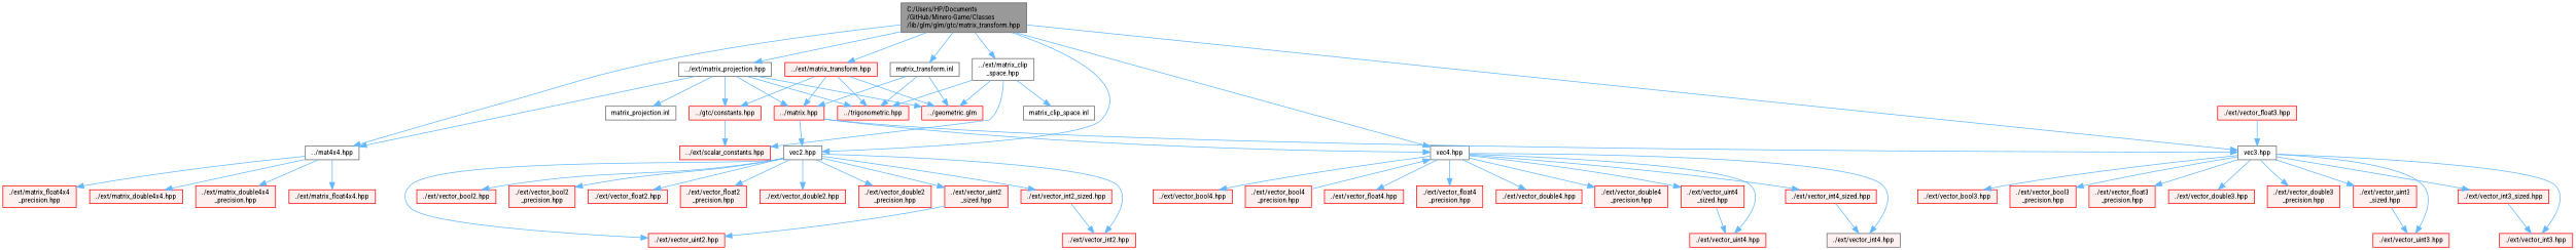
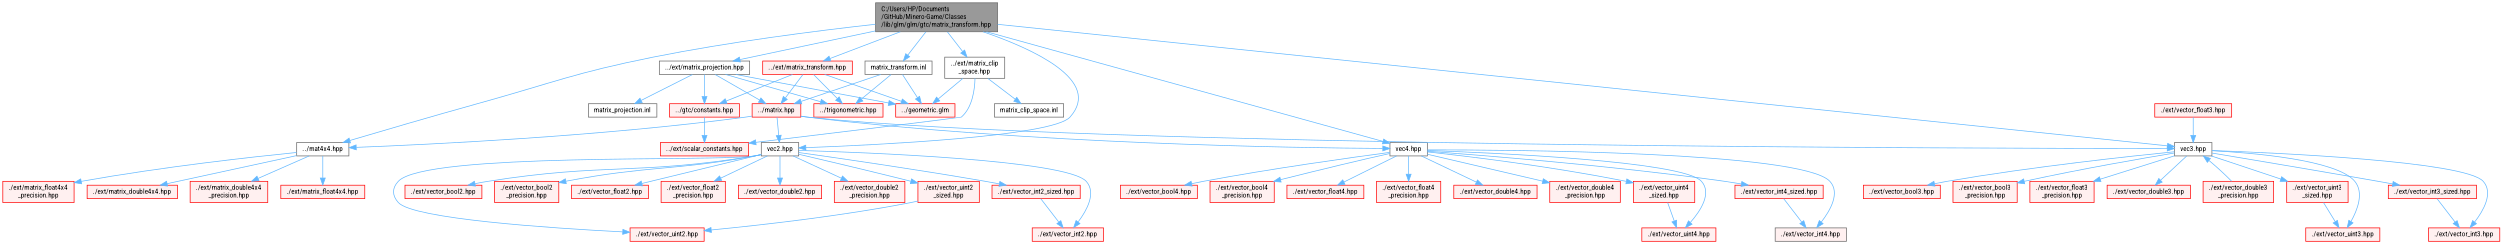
  digraph {
    fontname="Roboto Condensed"
    node [color=red fillcolor="#FFF0F0" fontname="Roboto Condensed" fontsize=10 shape=box style=filled]
    edge [color=steelblue1 fontname="Roboto Condensed" fontsize=10 labelfontname=Helvetica labelfontsize=10 style=solid]
    n1 [color=gray40 fillcolor=grey60 fontcolor=black height=0.2 label="C:/Users/HP/Documents\l/GitHub/Minero-Game/Classes\l/lib/glm/glm/gtc/matrix_transform.hpp" width=0.4]
    n2 [color=grey40 fillcolor=white height=0.2 label="../mat4x4.hpp" width=0.4]
    n3 [color=grey40 fillcolor=white height=0.2 label="vec2.hpp" width=0.4]
    n4 [color=grey40 fillcolor=white height=0.2 label="vec3.hpp" width=0.4]
    n5 [color=grey40 fillcolor=white height=0.2 label="vec4.hpp" width=0.4]
    n6 [color=grey40 fillcolor=white height=0.2 label="../ext/matrix_projection.hpp" width=0.4]
    n7 [color=grey40 fillcolor=white height=0.2 label="../ext/matrix_clip\l_space.hpp" width=0.4]
    n8 [height=0.2 label="../ext/matrix_transform.hpp" width=0.4]
    n9 [color=grey40 fillcolor=white height=0.2 label="matrix_transform.inl" width=0.4]
    n10 [height=0.2 label="./ext/matrix_double4x4.hpp" width=0.4]
    n11 [height=0.2 label="./ext/matrix_double4x4\l_precision.hpp" width=0.4]
    n12 [height=0.2 label="./ext/matrix_float4x4.hpp" width=0.4]
    n13 [height=0.2 label="./ext/matrix_float4x4\l_precision.hpp" width=0.4]
    n14 [height=0.2 label="./ext/vector_bool2.hpp" width=0.4]
    n15 [height=0.2 label="./ext/vector_bool2\l_precision.hpp" width=0.4]
    n16 [height=0.2 label="./ext/vector_float2.hpp" width=0.4]
    n17 [height=0.2 label="./ext/vector_float2\l_precision.hpp" width=0.4]
    n18 [height=0.2 label="./ext/vector_double2.hpp" width=0.4]
    n19 [height=0.2 label="./ext/vector_double2\l_precision.hpp" width=0.4]
    n20 [height=0.2 label="./ext/vector_int2.hpp" width=0.4]
    n21 [height=0.2 label="./ext/vector_int2_sized.hpp" width=0.4]
    n22 [height=0.2 label="./ext/vector_uint2.hpp" width=0.4]
    n23 [height=0.2 label="./ext/vector_uint2\l_sized.hpp" width=0.4]
    n24 [height=0.2 label="./ext/vector_bool3.hpp" width=0.4]
    n25 [height=0.2 label="./ext/vector_bool3\l_precision.hpp" width=0.4]
    n26 [height=0.2 label="./ext/vector_float3\l_precision.hpp" width=0.4]
    n27 [height=0.2 label="./ext/vector_double3.hpp" width=0.4]
    n28 [height=0.2 label="./ext/vector_double3\l_precision.hpp" width=0.4]
    n29 [height=0.2 label="./ext/vector_int3.hpp" width=0.4]
    n30 [height=0.2 label="./ext/vector_int3_sized.hpp" width=0.4]
    n31 [height=0.2 label="./ext/vector_uint3.hpp" width=0.4]
    n32 [height=0.2 label="./ext/vector_uint3\l_sized.hpp" width=0.4]
    n33 [height=0.2 label="./ext/vector_bool4.hpp" width=0.4]
    n34 [height=0.2 label="./ext/vector_bool4\l_precision.hpp" width=0.4]
    n35 [height=0.2 label="./ext/vector_float4.hpp" width=0.4]
    n36 [height=0.2 label="./ext/vector_float4\l_precision.hpp" width=0.4]
    n37 [height=0.2 label="./ext/vector_double4.hpp" width=0.4]
    n38 [height=0.2 label="./ext/vector_double4\l_precision.hpp" width=0.4]
    n39 [color=grey40 height=0.2 label="./ext/vector_int4.hpp" width=0.4]
    n40 [height=0.2 label="./ext/vector_int4_sized.hpp" width=0.4]
    n41 [height=0.2 label="./ext/vector_uint4.hpp" width=0.4]
    n42 [height=0.2 label="./ext/vector_uint4\l_sized.hpp" width=0.4]
    n43 [height=0.2 label="../gtc/constants.hpp" width=0.4]
    n44 [height=0.2 label="../geometric.glm" width=0.4]
    n45 [height=0.2 label="../trigonometric.hpp" width=0.4]
    n46 [height=0.2 label="../matrix.hpp" width=0.4]
    n47 [color=grey40 fillcolor=white height=0.2 label="matrix_projection.inl" width=0.4]
    n48 [height=0.2 label="../ext/scalar_constants.hpp" width=0.4]
    n49 [color=grey40 fillcolor=white height=0.2 label="matrix_clip_space.inl" width=0.4]
    n50 [height=0.2 label="./ext/vector_float3.hpp" width=0.4]
    n1 -> n2
    n1 -> n3
    n1 -> n4
    n1 -> n5
    n1 -> n6
    n1 -> n7
    n1 -> n8
    n1 -> n9
    n2 -> n10
    n2 -> n11
    n2 -> n12
    n2 -> n13
    n3 -> n14
    n3 -> n15
    n3 -> n16
    n3 -> n17
    n3 -> n18
    n3 -> n19
    n3 -> n20
    n3 -> n21
    n3 -> n22
    n3 -> n23
    n4 -> n24
    n4 -> n25
    n4 -> n26
    n4 -> n27
-   n4 -> n28
+   n28 -> n4
    n4 -> n29
    n4 -> n30
    n4 -> n31
    n4 -> n32
    n5 -> n33
-   n34 -> n5
+   n5 -> n34
    n5 -> n35
    n5 -> n36
    n5 -> n37
    n5 -> n38
    n5 -> n39
    n5 -> n40
    n5 -> n41
    n5 -> n42
    n6 -> n43
    n6 -> n44
    n6 -> n45
    n6 -> n46
    n6 -> n47
    n7 -> n44
-   n7 -> n45
    n7 -> n48
    n7 -> n49
    n8 -> n43
    n8 -> n44
    n8 -> n45
    n8 -> n46
    n9 -> n44
    n9 -> n45
    n9 -> n46
    n21 -> n20
    n23 -> n22
    n30 -> n29
    n32 -> n31
    n40 -> n39
    n42 -> n41
    n43 -> n48
-   n6 -> n2
+   n46 -> n2
    n46 -> n3
    n46 -> n4
    n46 -> n5
    n50 -> n4
  }
